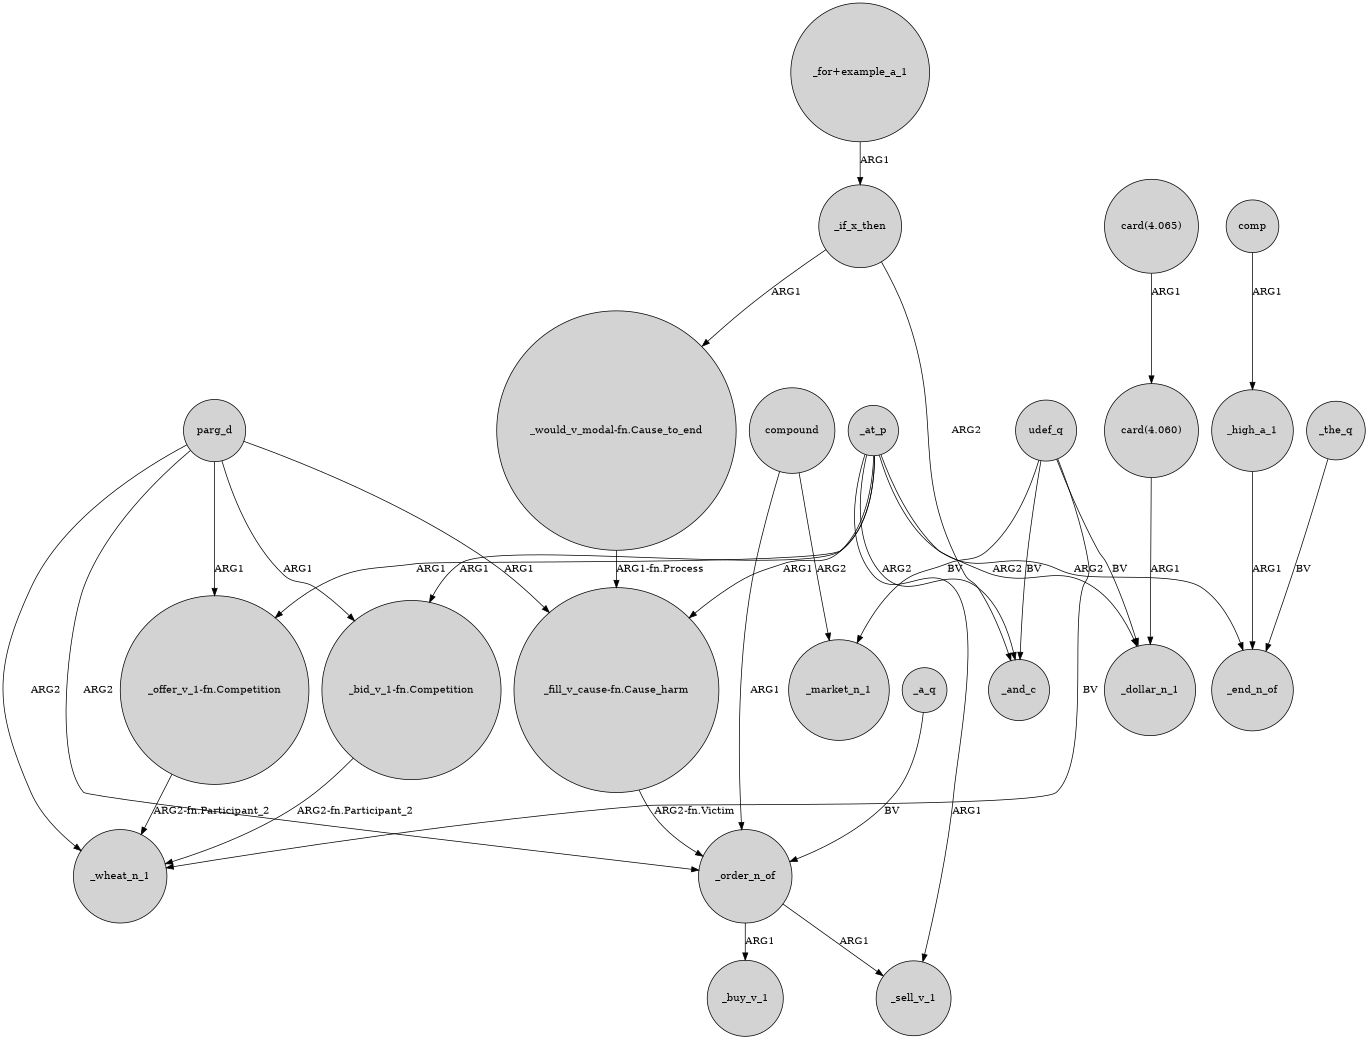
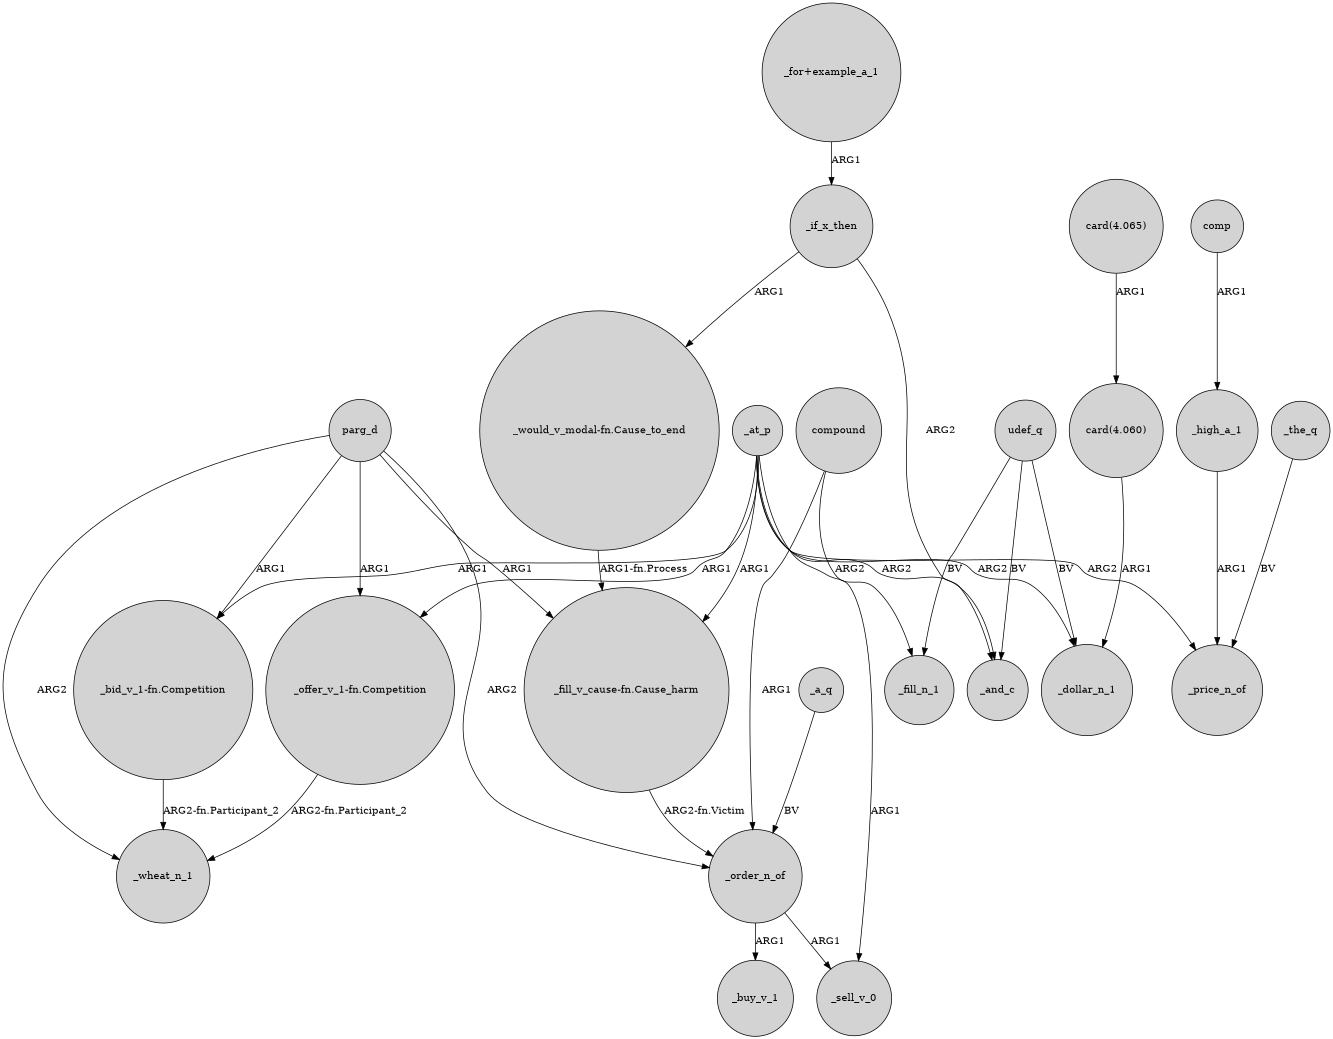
  digraph {
    node [shape=circle style=filled]
    parg_d
    _wheat_n_1
    _order_n_of
    "_bid_v_1-fn.Competition"
    "_fill_v_cause-fn.Cause_harm"
    "_offer_v_1-fn.Competition"
-   _sell_v_1
+   _sell_v_1 [label=_sell_v_0]
    _buy_v_1
    compound
-   _market_n_1
+   _market_n_1 [label=_fill_n_1]
    udef_q
    _and_c
    _dollar_n_1
    _a_q
    _at_p
-   _price_n_of [label=_end_n_of]
+   _price_n_of
    comp
    _high_a_1
    "_for+example_a_1"
    _if_x_then
    "_would_v_modal-fn.Cause_to_end"
    "card(4.060)"
    "card(4.065)"
    _the_q
    parg_d -> _wheat_n_1 [label=ARG2]
    parg_d -> _order_n_of [label=ARG2]
    parg_d -> "_bid_v_1-fn.Competition" [label=ARG1]
    parg_d -> "_fill_v_cause-fn.Cause_harm" [label=ARG1]
    parg_d -> "_offer_v_1-fn.Competition" [label=ARG1]
    _order_n_of -> _sell_v_1 [label=ARG1]
    _order_n_of -> _buy_v_1 [label=ARG1]
    "_bid_v_1-fn.Competition" -> _wheat_n_1 [label="ARG2-fn.Participant_2"]
    "_fill_v_cause-fn.Cause_harm" -> _order_n_of [label="ARG2-fn.Victim"]
    "_offer_v_1-fn.Competition" -> _wheat_n_1 [label="ARG2-fn.Participant_2"]
    compound -> _order_n_of [label=ARG1]
    compound -> _market_n_1 [label=ARG2]
-   udef_q -> _wheat_n_1 [label=BV]
    udef_q -> _market_n_1 [label=BV]
    udef_q -> _and_c [label=BV]
    udef_q -> _dollar_n_1 [label=BV]
    _a_q -> _order_n_of [label=BV]
    _at_p -> "_bid_v_1-fn.Competition" [label=ARG1]
    _at_p -> "_fill_v_cause-fn.Cause_harm" [label=ARG1]
    _at_p -> "_offer_v_1-fn.Competition" [label=ARG1]
    _at_p -> _sell_v_1 [label=ARG1]
    _at_p -> _and_c [label=ARG2]
    _at_p -> _dollar_n_1 [label=ARG2]
    _at_p -> _price_n_of [label=ARG2]
    comp -> _high_a_1 [label=ARG1]
    _high_a_1 -> _price_n_of [label=ARG1]
    "_for+example_a_1" -> _if_x_then [label=ARG1]
    _if_x_then -> _and_c [label=ARG2]
    _if_x_then -> "_would_v_modal-fn.Cause_to_end" [label=ARG1]
    "_would_v_modal-fn.Cause_to_end" -> "_fill_v_cause-fn.Cause_harm" [label="ARG1-fn.Process"]
    "card(4.060)" -> _dollar_n_1 [label=ARG1]
    "card(4.065)" -> "card(4.060)" [label=ARG1]
    _the_q -> _price_n_of [label=BV]
  }
